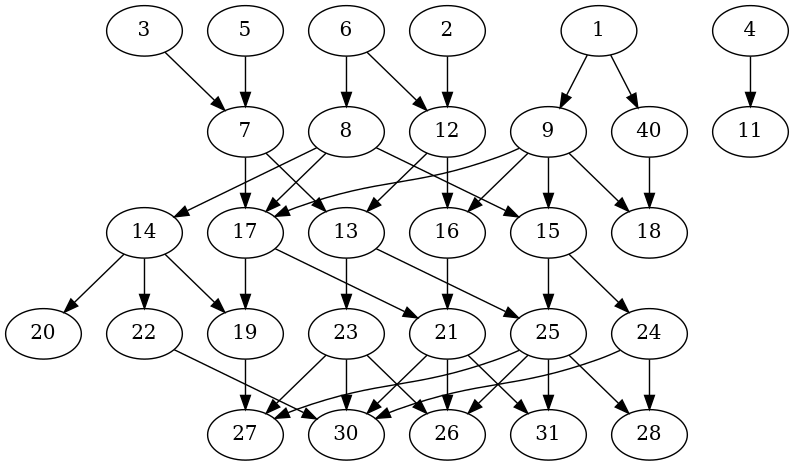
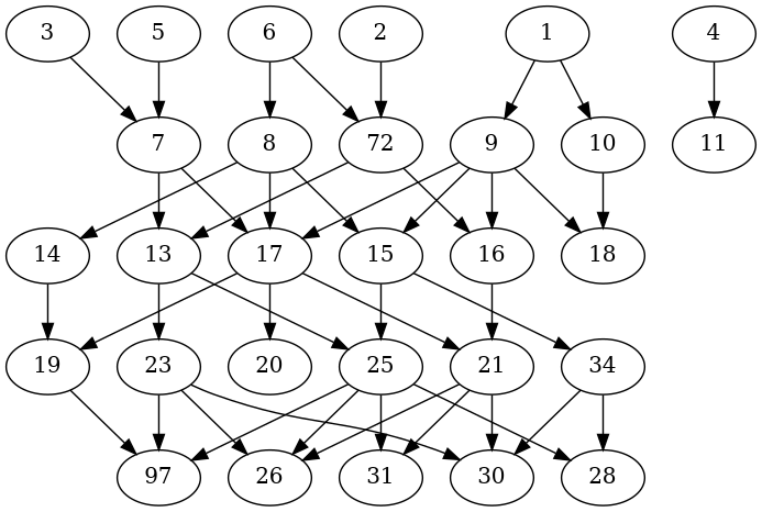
  digraph {
    node [alpha=0.03]
    1 [alpha=0.04 expect_size=6941513978843213]
    9 [alpha=0.09 expect_size=30162420911570944000]
-   10 [alpha=0.01 expect_size=200887376734366728192 label=40]
+   10 [alpha=0.01 expect_size=200887376734366728192]
    15 [alpha=0.16 expect_size=141265913918515052544]
    17 [expect_size=37566132369454592]
    16 [alpha=0.01 expect_size=174197745525526976]
    18 [expect_size=108819638505955072]
    25 [alpha=0.10 expect_size=126655618455508615168]
-   24 [alpha=0.11 expect_size=6703997272457216000]
+   24 [alpha=0.11 expect_size=6703997272457216000 label=34]
    19 [alpha=0.16 expect_size=225857011127904576]
    21 [alpha=0.19 expect_size=628926016416895]
    2 [expect_size=223785364148453376]
-   12 [alpha=0.04 expect_size=10732463106165833728]
+   12 [alpha=0.04 expect_size=10732463106165833728 label=72]
    13 [alpha=0.15 expect_size=76934667022414905344]
    23 [alpha=0.07 expect_size=7969208814397350]
    3 [alpha=0.13 expect_size=3017624132176052224]
    7 [alpha=0.09 expect_size=7437265435365450]
    4 [alpha=0.04 expect_size=398200873344060288]
    11 [alpha=0.02 expect_size=64697597357292296]
    5 [alpha=0.05 expect_size=5159717544831765]
    6 [alpha=0.00 expect_size=188780239888966]
    8 [expect_size=2474224853443696]
    14 [alpha=0.13 expect_size=4672702949421582]
    20 [alpha=0.18 expect_size=46663857414036144]
-   22 [alpha=0.12 expect_size=178213685607832485888]
-   27 [alpha=0.01 expect_size=465731187331940544]
+   27 [alpha=0.01 expect_size=465731187331940544 label=97]
    26 [alpha=0.10 expect_size=707977520565803392]
    30 [alpha=0.15 expect_size=26860094815245]
    31 [alpha=0.05 expect_size=3852116529196667]
    28 [alpha=0.13 expect_size=81695320616375856]
    1 -> 9
    1 -> 10
    9 -> 15
    9 -> 17
    9 -> 16
    9 -> 18
    10 -> 18
    15 -> 25
    15 -> 24
    17 -> 19
    17 -> 21
    16 -> 21
    25 -> 27
    25 -> 26
    25 -> 31
    25 -> 28
    24 -> 30
    24 -> 28
    19 -> 27
    21 -> 26
    21 -> 30
    21 -> 31
    2 -> 12
    12 -> 16
    12 -> 13
    13 -> 25
    13 -> 23
    23 -> 27
    23 -> 26
    23 -> 30
    3 -> 7
    7 -> 17
    7 -> 13
    4 -> 11
    5 -> 7
    6 -> 12
    6 -> 8
    8 -> 15
    8 -> 17
    8 -> 14
    14 -> 19
-   14 -> 20
-   14 -> 22
-   22 -> 30
+   17 -> 20
  }
